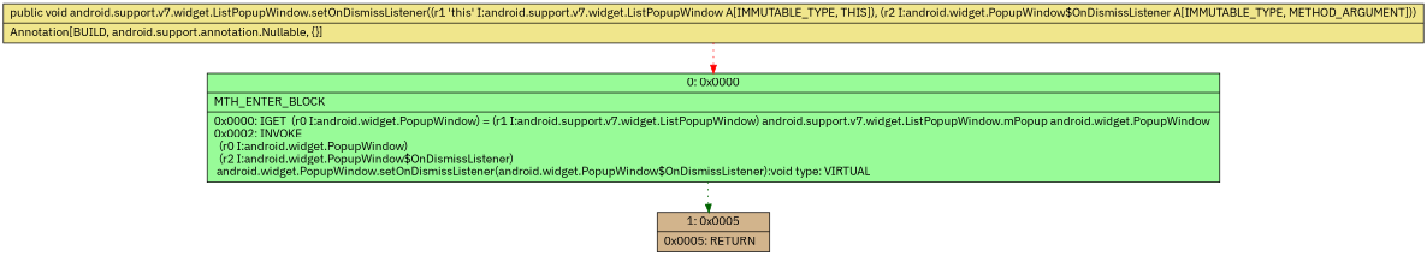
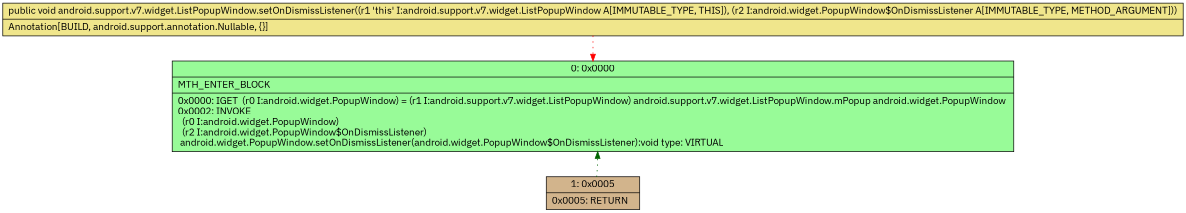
  digraph {
    fontname="IBM Plex Sans"
    node [shape=record style=filled fontname="IBM Plex Sans"]
    edge [style=dotted fontname="IBM Plex Sans"]
    n1 [label="{0\:\ 0x0000|MTH_ENTER_BLOCK\l|0x0000: IGET  (r0 I:android.widget.PopupWindow) = (r1 I:android.support.v7.widget.ListPopupWindow) android.support.v7.widget.ListPopupWindow.mPopup android.widget.PopupWindow \l0x0002: INVOKE  \l  (r0 I:android.widget.PopupWindow)\l  (r2 I:android.widget.PopupWindow$OnDismissListener)\l android.widget.PopupWindow.setOnDismissListener(android.widget.PopupWindow$OnDismissListener):void type: VIRTUAL \l}" fillcolor=palegreen]
    n2 [label="{1\:\ 0x0005|0x0005: RETURN   \l}" fillcolor=tan]
    n3 [label="{public void android.support.v7.widget.ListPopupWindow.setOnDismissListener((r1 'this' I:android.support.v7.widget.ListPopupWindow A[IMMUTABLE_TYPE, THIS]), (r2 I:android.widget.PopupWindow$OnDismissListener A[IMMUTABLE_TYPE, METHOD_ARGUMENT]))  | Annotation[BUILD, android.support.annotation.Nullable, \{\}]\l}" fillcolor=khaki]
-   n1 -> n2 [color=darkgreen]
+   n2 -> n1 [color=darkgreen]
    n3 -> n1 [color=red]
  }
